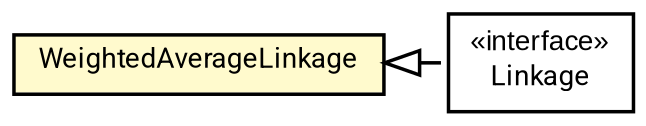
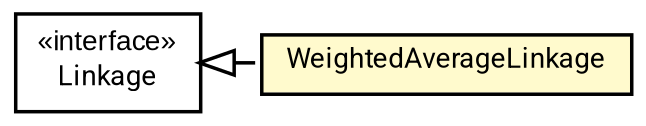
  digraph {
    nodesep=0.15
    rankdir=LR
    ranksep=0.25
    fontname="Liberation Sans"
    node [fontcolor=black fontname="Liberation Sans" fontsize=8 margin=0 shape=plaintext]
    n1 [height=0 label=<<table title="de.lmu.ifi.dbs.elki.algorithm.clustering.hierarchical.linkage.WeightedAverageLinkage" border="0" cellborder="1" cellspacing="0" cellpadding="2" bgcolor="lemonChiffon" href="WeightedAverageLinkage.html" target="_parent"> 		<tr><td><table border="0" cellspacing="0" cellpadding="1"> 		<tr><td align="center" balign="center"> <font face="Roboto">WeightedAverageLinkage</font> </td></tr> 		</table></td></tr> 		</table>> width=0]
    n2 [height=0 label=<<table title="de.lmu.ifi.dbs.elki.algorithm.clustering.hierarchical.linkage.Linkage" border="0" cellborder="1" cellspacing="0" cellpadding="2" href="Linkage.html" target="_parent"> 		<tr><td><table border="0" cellspacing="0" cellpadding="1"> 		<tr><td align="center" balign="center"> &#171;interface&#187; </td></tr> 		<tr><td align="center" balign="center"> <font face="Roboto">Linkage</font> </td></tr> 		</table></td></tr> 		</table>> width=0]
-   n1 -> n2 [arrowtail=empty color=black dir=back fontname="Liberation Sans" fontsize=7 labelfontname=Roboto labelfontsize=7 style=dashed weight=9]
+   n2 -> n1 [arrowtail=empty color=black dir=back fontname="Liberation Sans" fontsize=7 labelfontname=Roboto labelfontsize=7 style=dashed weight=9]
  }
